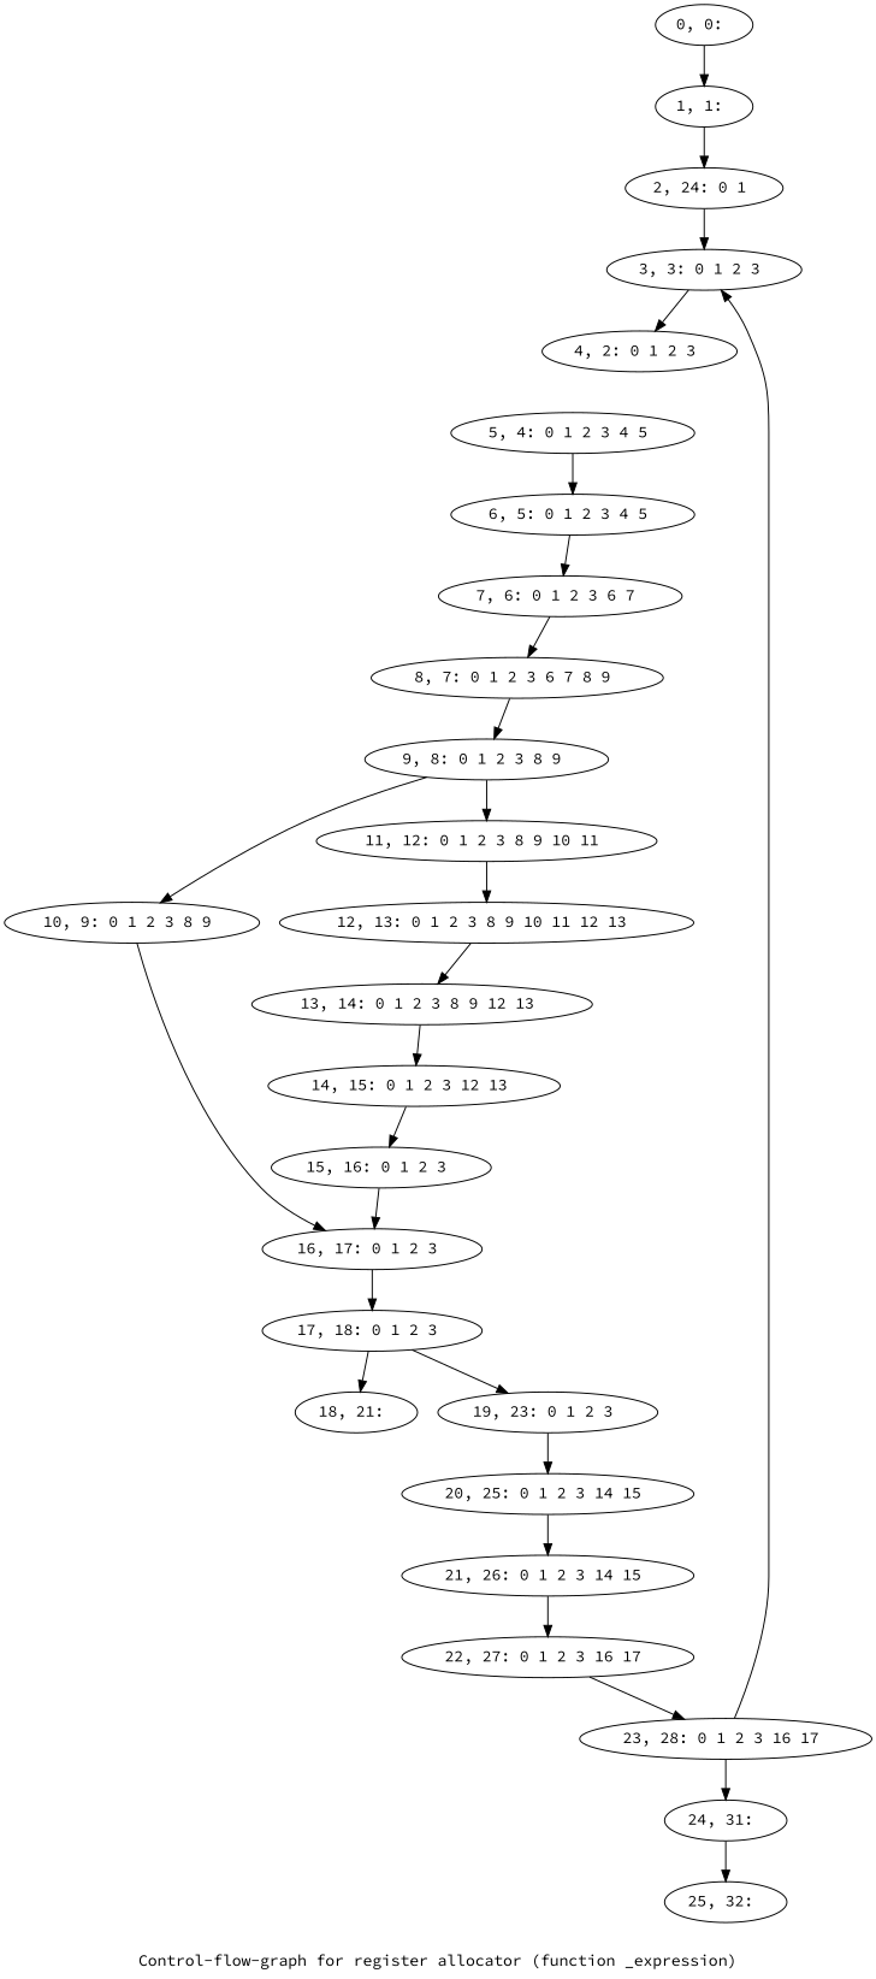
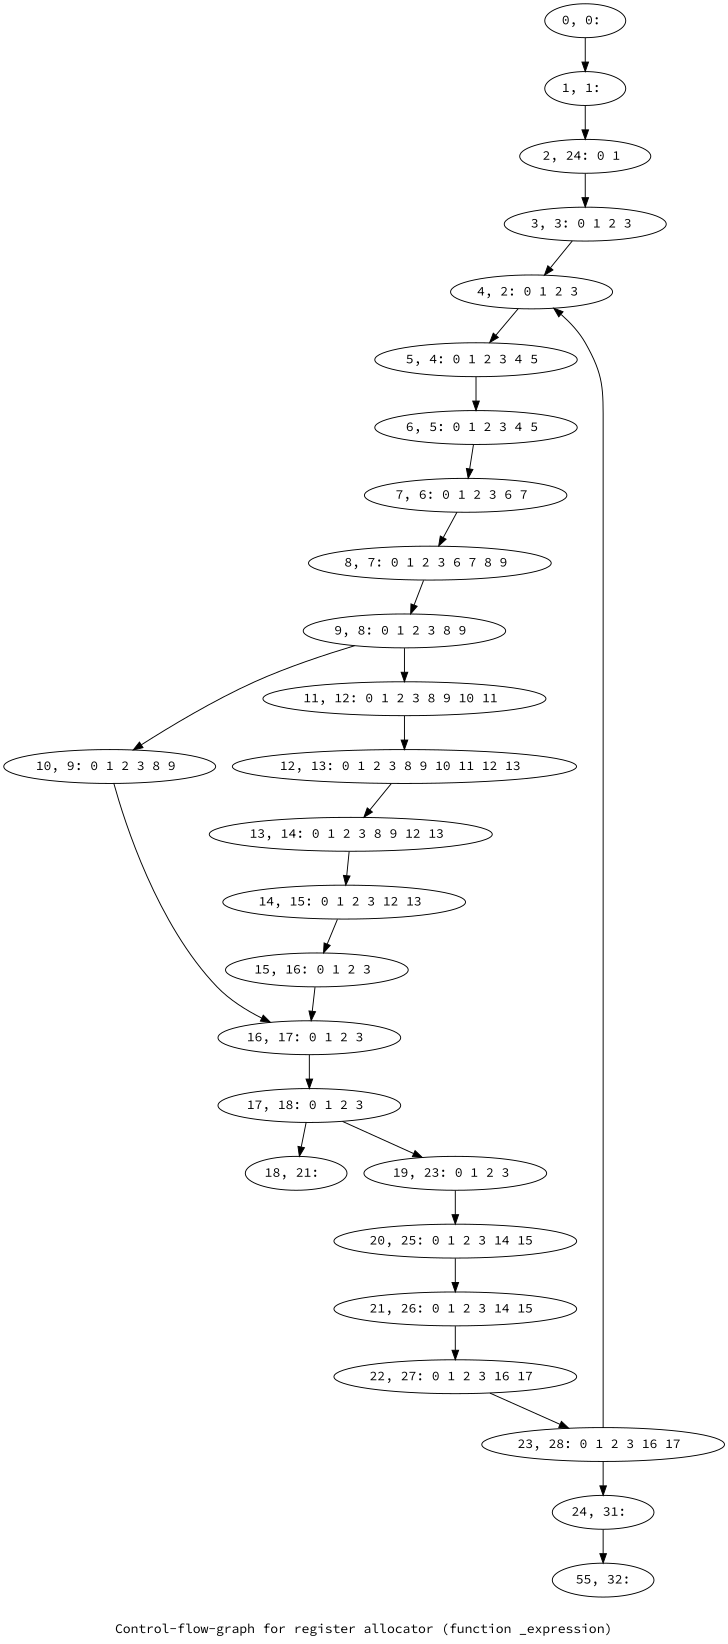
  digraph {
    fontname="Source Code Pro"
    label="Control-flow-graph for register allocator (function _expression)"
    node [fontname="Source Code Pro"]
    edge [fontname="Source Code Pro"]
    n1 [label="0, 0: "]
    n2 [label="1, 1: "]
    n3 [label="2, 24: 0 1 "]
    n4 [label="3, 3: 0 1 2 3 "]
    n5 [label="4, 2: 0 1 2 3 "]
    n6 [label="5, 4: 0 1 2 3 4 5 "]
    n7 [label="6, 5: 0 1 2 3 4 5 "]
    n8 [label="7, 6: 0 1 2 3 6 7 "]
    n9 [label="8, 7: 0 1 2 3 6 7 8 9 "]
    n10 [label="9, 8: 0 1 2 3 8 9 "]
    n11 [label="10, 9: 0 1 2 3 8 9 "]
    n12 [label="11, 12: 0 1 2 3 8 9 10 11 "]
    n13 [label="16, 17: 0 1 2 3 "]
    n14 [label="12, 13: 0 1 2 3 8 9 10 11 12 13 "]
    n15 [label="17, 18: 0 1 2 3 "]
    n16 [label="13, 14: 0 1 2 3 8 9 12 13 "]
    n17 [label="14, 15: 0 1 2 3 12 13 "]
    n18 [label="15, 16: 0 1 2 3 "]
    n19 [label="18, 21: "]
    n20 [label="19, 23: 0 1 2 3 "]
    n21 [label="20, 25: 0 1 2 3 14 15 "]
    n22 [label="24, 31: "]
-   n23 [label="25, 32: "]
+   n23 [label="55, 32:"]
    n24 [label="21, 26: 0 1 2 3 14 15 "]
    n25 [label="22, 27: 0 1 2 3 16 17 "]
    n26 [label="23, 28: 0 1 2 3 16 17 "]
    n1 -> n2
    n2 -> n3
    n3 -> n4
    n4 -> n5
+   n5 -> n6
    n6 -> n7
    n7 -> n8
    n8 -> n9
    n9 -> n10
    n10 -> n11
    n10 -> n12
    n11 -> n13
    n12 -> n14
    n13 -> n15
    n14 -> n16
    n15 -> n19
    n15 -> n20
    n16 -> n17
    n17 -> n18
    n18 -> n13
    n20 -> n21
    n21 -> n24
    n22 -> n23
    n24 -> n25
    n25 -> n26
-   n26 -> n4
+   n26 -> n5
    n26 -> n22
  }
